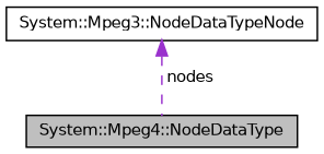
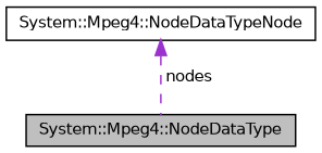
  digraph {
    node [color=black fontname=Helvetica fontsize=10 shape=record style=filled]
    n1 [fillcolor=grey75 fontcolor=black height=0.2 label="System::Mpeg4::NodeDataType" width=0.4]
-   n2 [fillcolor=white height=0.2 label="System::Mpeg3::NodeDataTypeNode" width=0.4]
+   n2 [fillcolor=white height=0.2 label="System::Mpeg4::NodeDataTypeNode" width=0.4]
    n2 -> n1 [color=darkorchid3 dir=back fontname=Helvetica fontsize=10 label=" nodes" labelfontname=Helvetica labelfontsize=10 style=dashed]
  }
